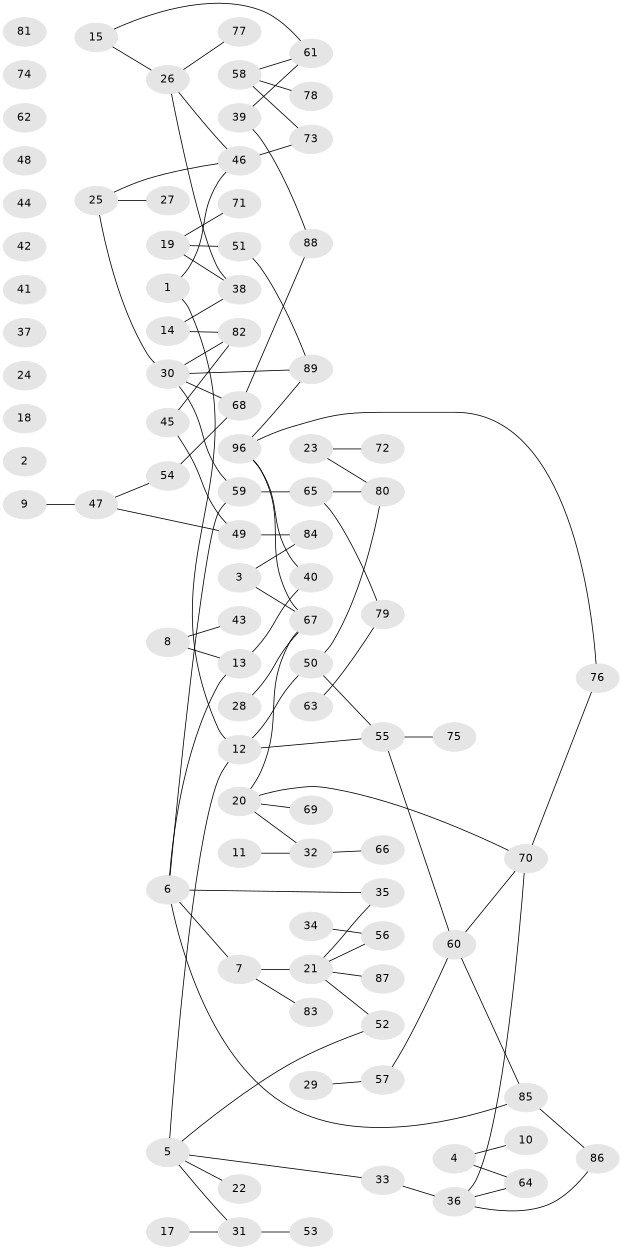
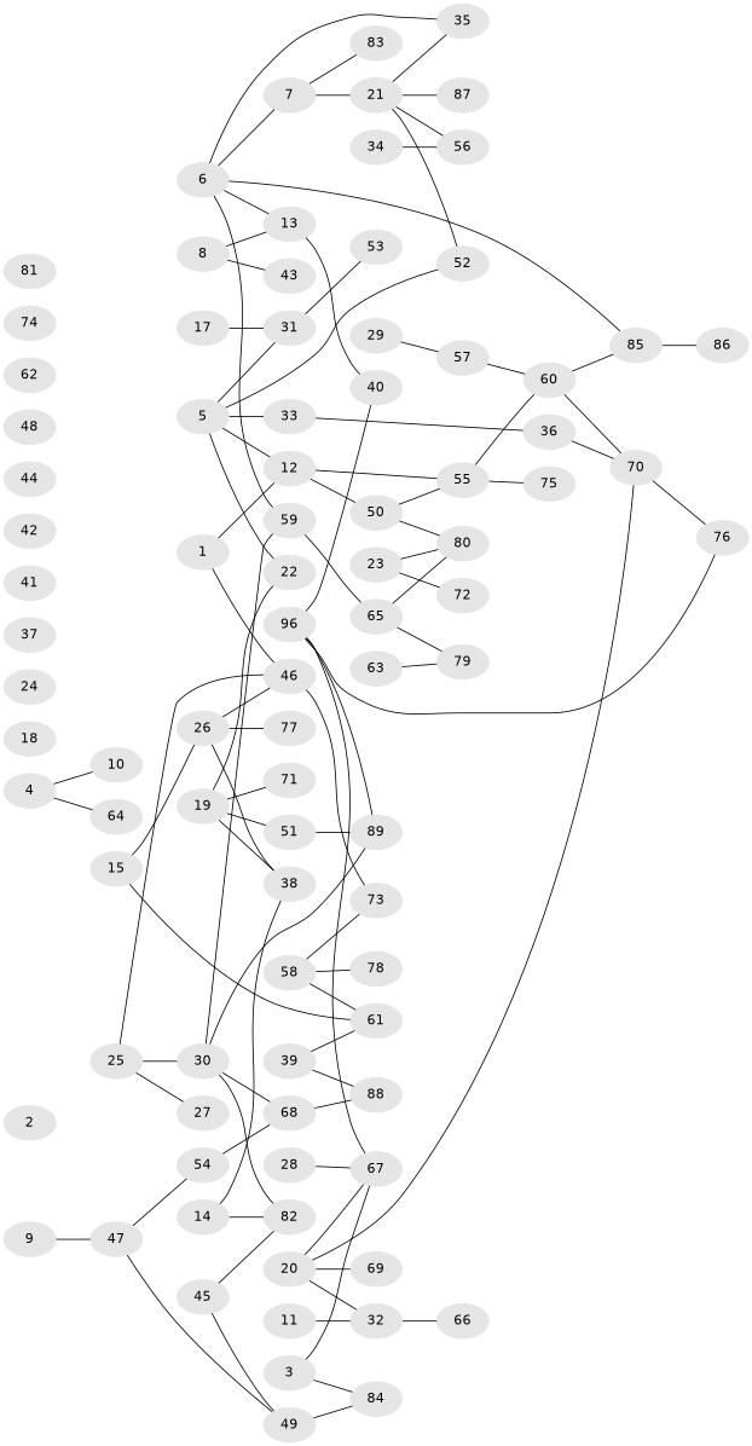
  graph {
    fontname="DejaVu Sans"
    rankdir=LR
    node [color=gray90 fontname="DejaVu Sans" style=filled]
    edge [fontname="DejaVu Sans"]
    1
    12
    46
    50
    55
    73
    2
    3
    67
    84
    4
    10
    64
    5
    22
    31
    33
    52
    53
    36
    6
    7
    13
    35
    59
    85
    21
    83
    40
    65
    86
    56
    87
    8
    43
    9
    47
    49
    54
    11
    32
    66
    80
    60
    75
    14
    38
    82
    15
    26
    61
    77
    n53 [label=96]
    76
    89
    17
    18
    19
    51
    71
    20
    69
    70
    23
    72
    24
    25
    27
    30
    68
    28
    29
    57
    88
    34
    37
    39
    41
    42
    44
    45
    48
    58
    78
    79
    62
    63
    74
    81
    1 -- 12
    1 -- 46
    12 -- 50
    12 -- 55
    46 -- 73
    50 -- 55
    50 -- 80
    55 -- 60
    55 -- 75
    3 -- 67
    3 -- 84
    4 -- 10
    4 -- 64
    5 -- 12
    5 -- 22
    5 -- 31
    5 -- 33
    5 -- 52
    31 -- 53
    33 -- 36
-   36 -- 64
-   36 -- 86
    36 -- 70
    6 -- 7
    6 -- 13
    6 -- 35
    6 -- 59
    6 -- 85
    7 -- 21
    7 -- 83
    13 -- 40
    59 -- 65
    85 -- 86
    21 -- 52
    21 -- 35
    21 -- 56
    21 -- 87
    65 -- 80
    65 -- 79
    8 -- 13
    8 -- 43
    9 -- 47
    47 -- 49
    47 -- 54
    49 -- 84
    54 -- 68
    11 -- 32
    32 -- 66
    60 -- 85
    60 -- 70
    14 -- 38
    14 -- 82
    15 -- 26
    15 -- 61
    26 -- 46
    26 -- 38
    26 -- 77
    n53 -- 67
    n53 -- 40
    n53 -- 76
    n53 -- 89
    17 -- 31
+   19 -- 22
    19 -- 38
    19 -- 51
    19 -- 71
    51 -- 89
    20 -- 67
    20 -- 32
    20 -- 69
    20 -- 70
    70 -- 76
    23 -- 80
    23 -- 72
    25 -- 46
    25 -- 27
    25 -- 30
    30 -- 59
    30 -- 82
    30 -- 89
    30 -- 68
    68 -- 88
    28 -- 67
    29 -- 57
    57 -- 60
    34 -- 56
    39 -- 61
    39 -- 88
    45 -- 49
    45 -- 82
    58 -- 73
    58 -- 61
    58 -- 78
    63 -- 79
  }
